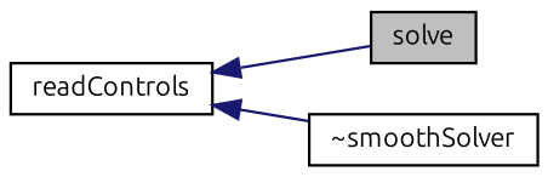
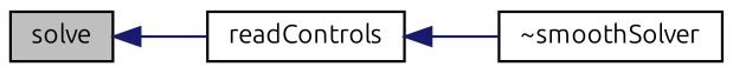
  digraph {
    fontname=Ubuntu
    rankdir=LR
    node [color=black fontname=Ubuntu fontsize=10 shape=record]
    edge [color=midnightblue dir=back fontname=Ubuntu fontsize=10 labelfontname=Helvetica labelfontsize=10 style=solid]
    n1 [fillcolor=grey75 fontcolor=black height=0.2 label=solve style=filled width=0.4]
    n2 [height=0.2 label=readControls width=0.4]
    n3 [height=0.2 label="~smoothSolver" width=0.4]
-   n2 -> n1
+   n1 -> n2
    n2 -> n3
  }
